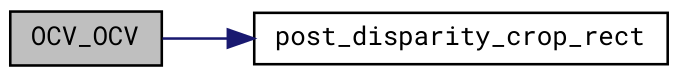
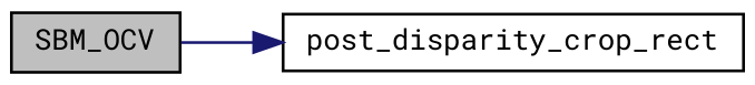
  digraph {
    rankdir=LR
    fontname="Roboto Mono"
    node [color=black fontname="Roboto Mono" fontsize=10 shape=record style=filled]
-   n1 [fillcolor=grey75 fontcolor=black height=0.2 label=OCV_OCV width=0.4]
+   n1 [fillcolor=grey75 fontcolor=black height=0.2 label=SBM_OCV width=0.4]
    n2 [fillcolor=white height=0.2 label=post_disparity_crop_rect width=0.4]
    n1 -> n2 [color=midnightblue fontname="Roboto Mono" fontsize=10 labelfontname=FreeSans labelfontsize=10 style=solid]
  }
